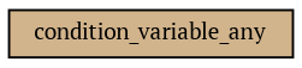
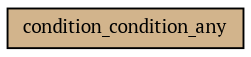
  digraph {
    rankdir=LR
    fontname="PT Serif"
-   n1 [color=black fillcolor=tan fontname="PT Serif" fontsize=10 height=0.2 label=condition_variable_any shape=record style=filled width=0.4]
+   n1 [color=black fillcolor=tan fontname="PT Serif" fontsize=10 height=0.2 label=condition_condition_any shape=record style=filled width=0.4]
  }
